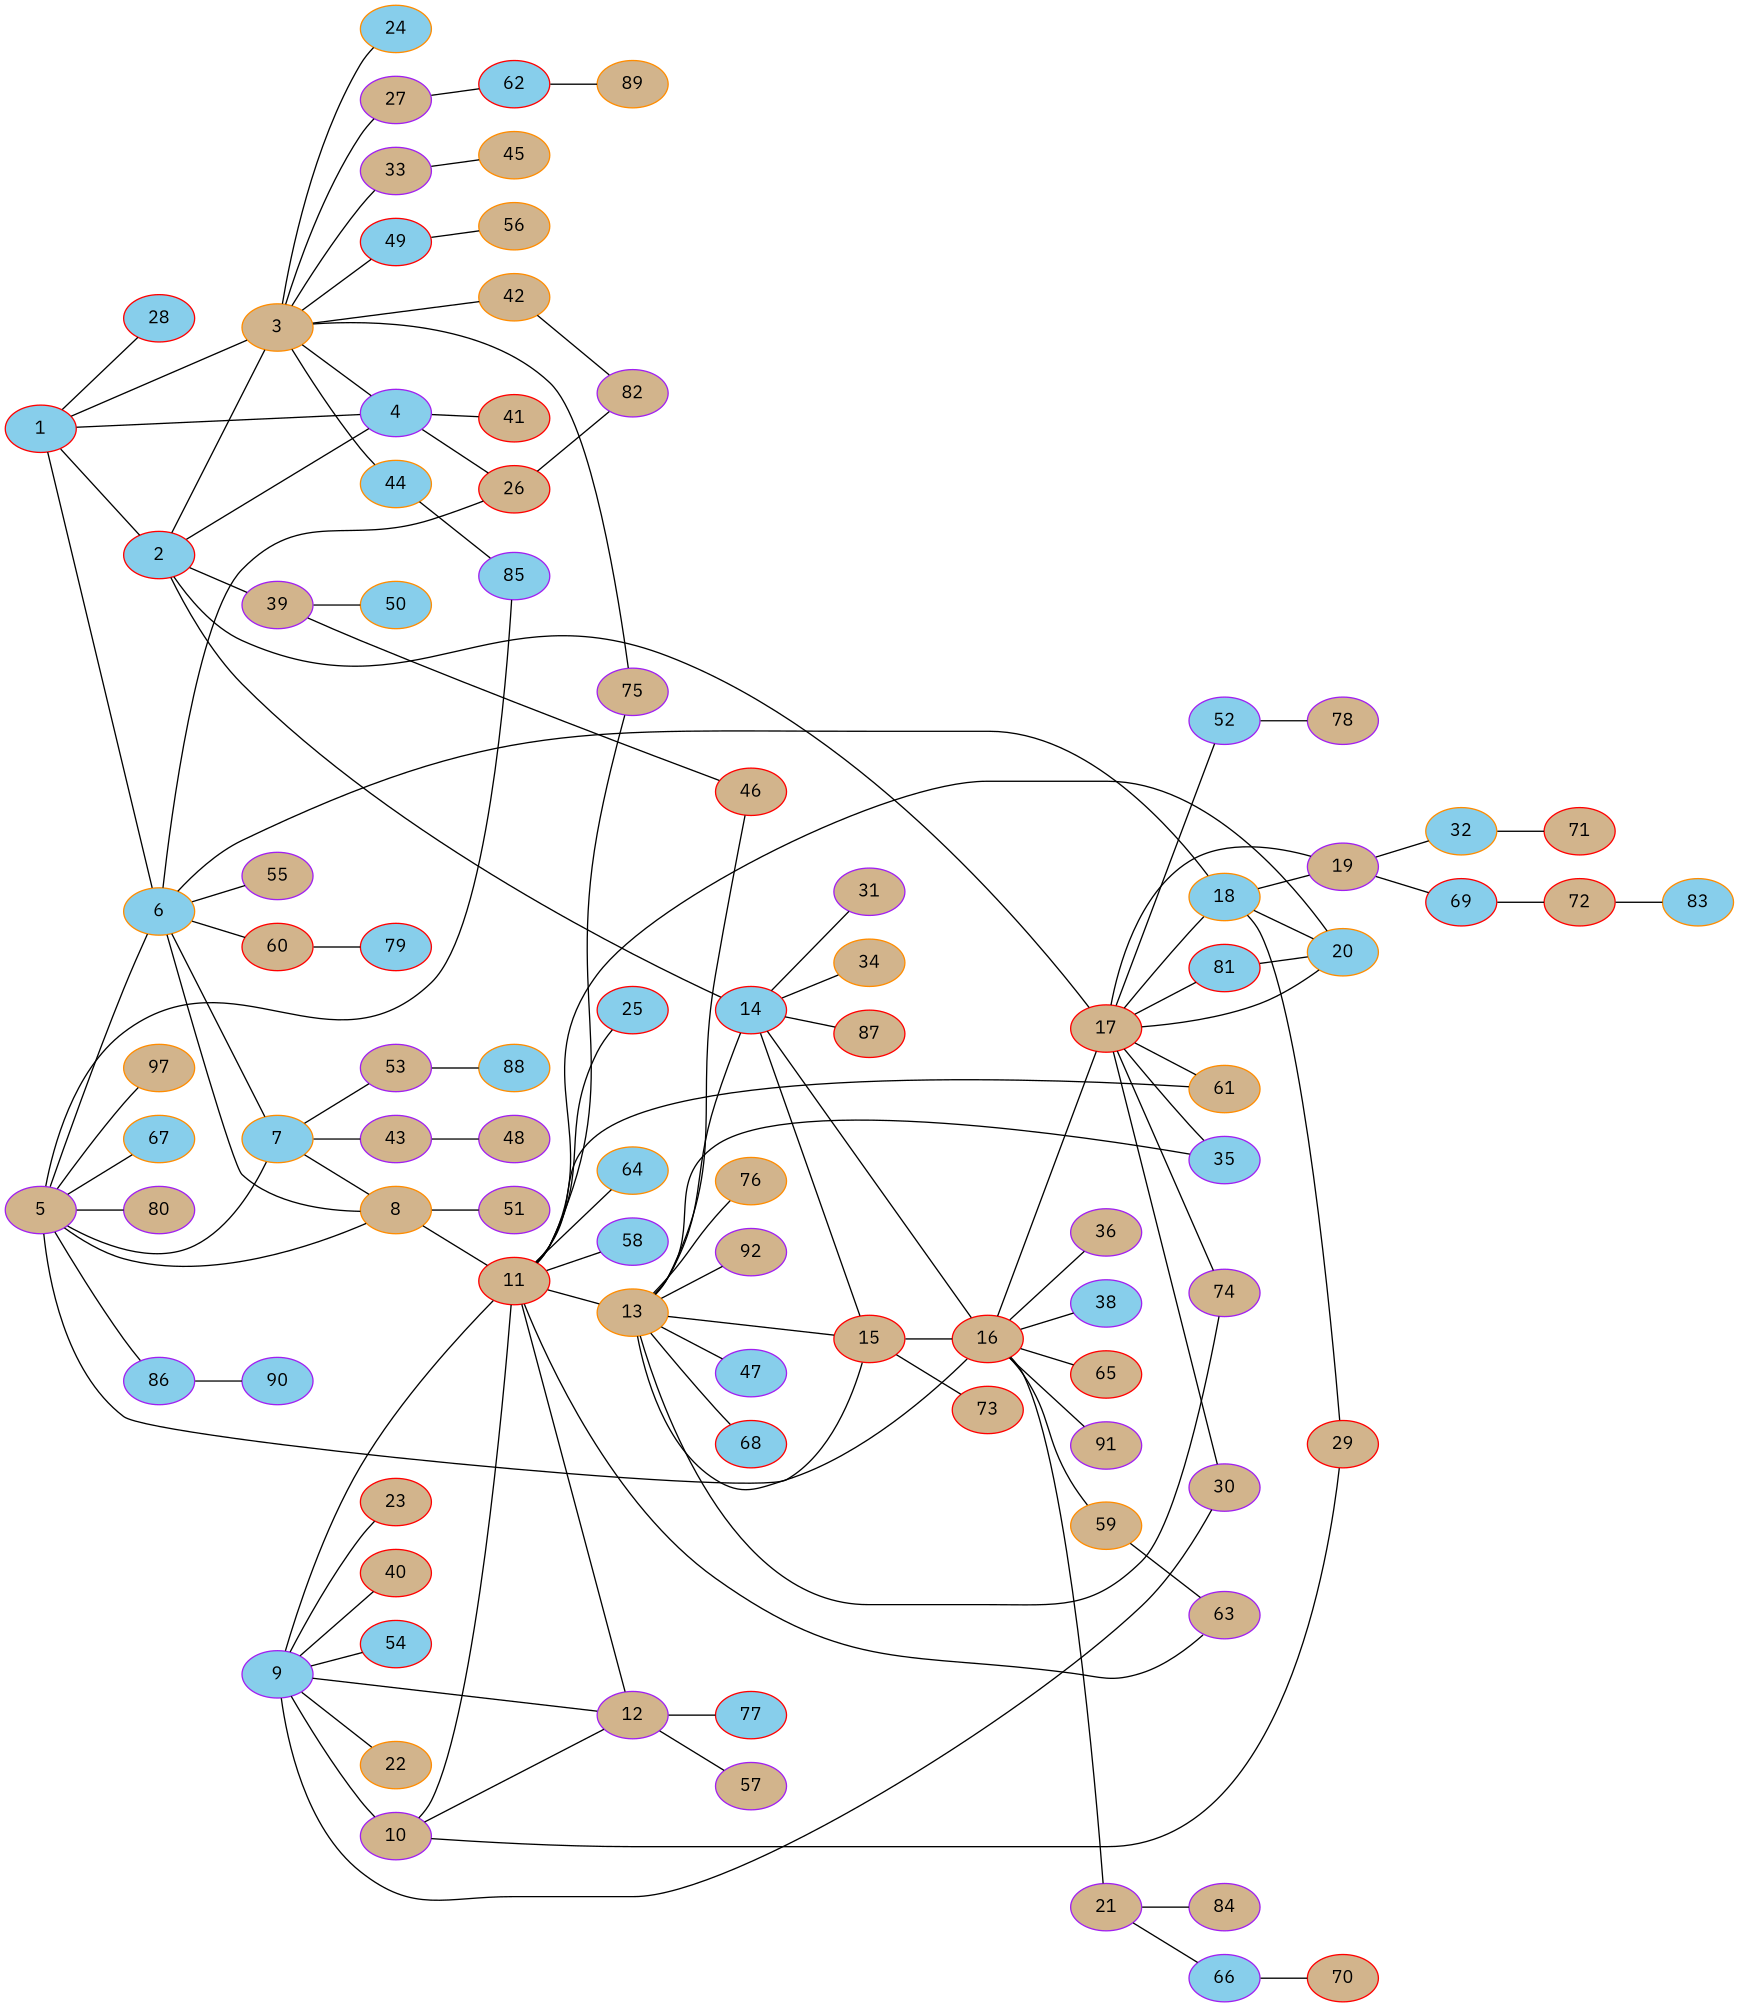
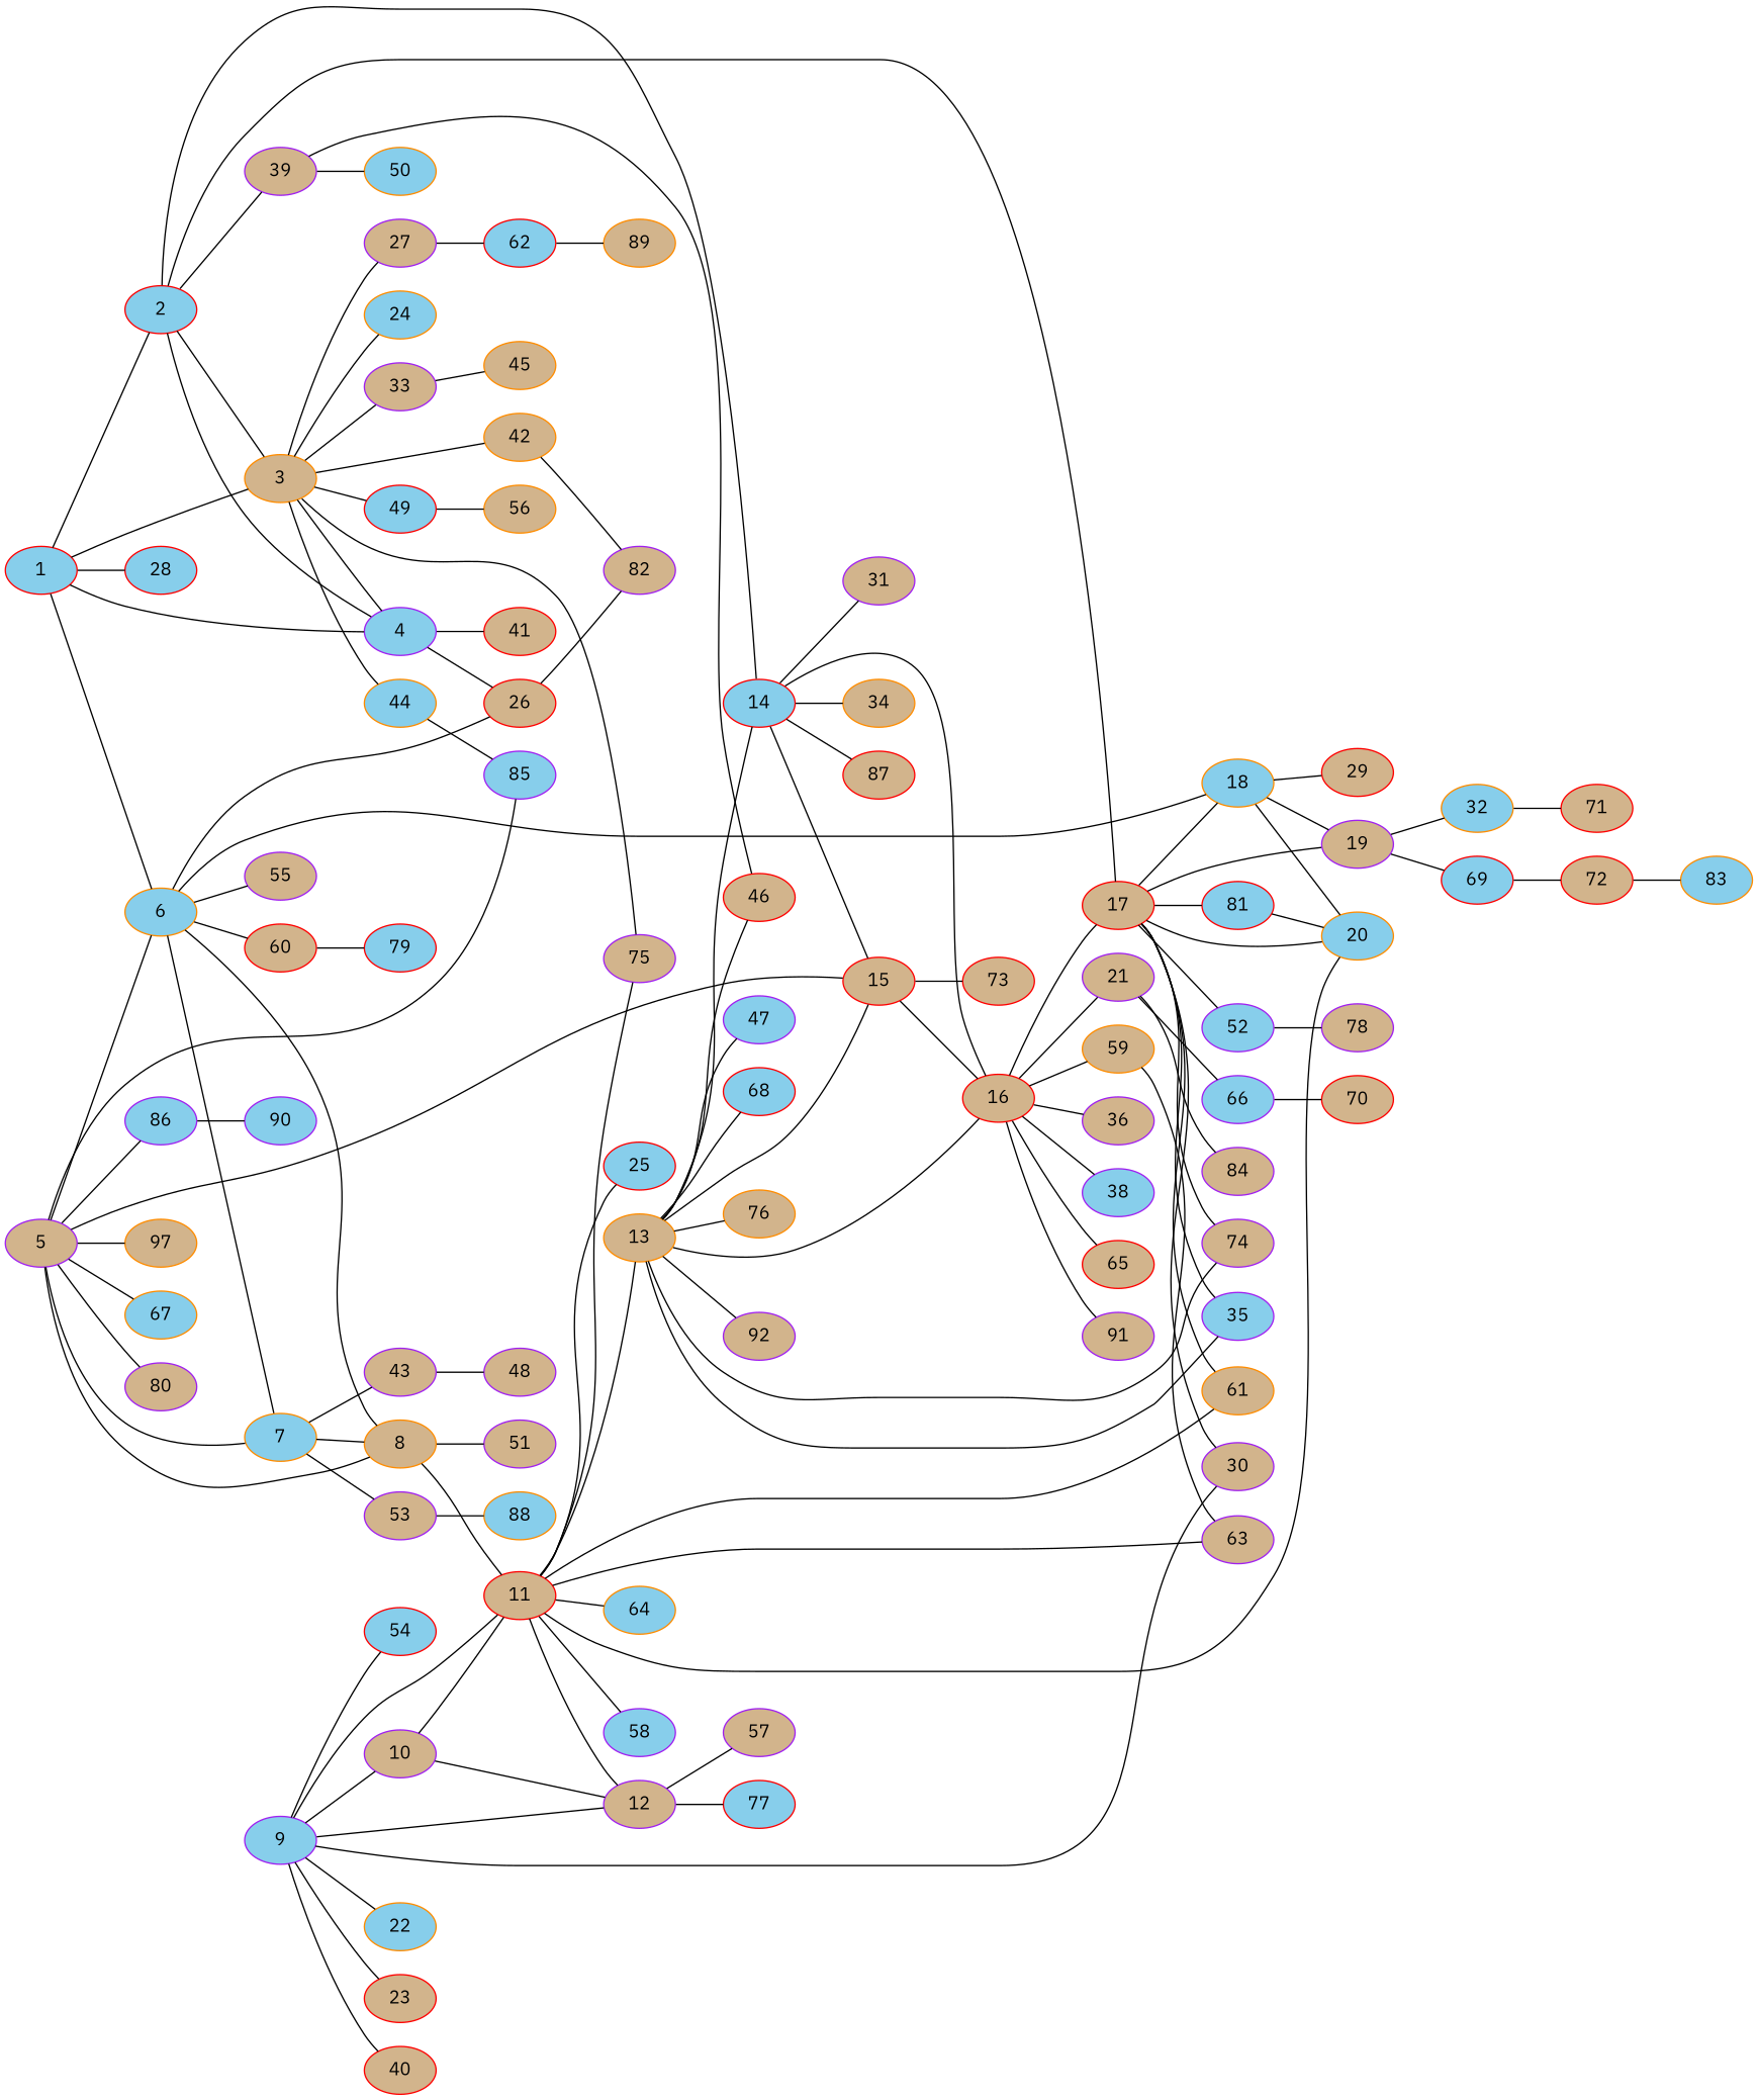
  graph {
    fontname="IBM Plex Sans"
    rankdir=LR
    node [color=purple fillcolor=tan fontname="IBM Plex Sans" style=filled]
    edge [fontname="IBM Plex Sans"]
    1 [color=red fillcolor=skyblue]
    2 [color=red fillcolor=skyblue]
    3 [color=darkorange]
    4 [fillcolor=skyblue]
    6 [color=darkorange fillcolor=skyblue]
    28 [color=red fillcolor=skyblue]
    14 [color=red fillcolor=skyblue]
    17 [color=red]
    39
    24 [color=darkorange fillcolor=skyblue]
    27
    33
    42 [color=darkorange]
    44 [color=darkorange fillcolor=skyblue]
    49 [color=red fillcolor=skyblue]
    75
    26 [color=red]
    41 [color=red]
    7 [color=darkorange fillcolor=skyblue]
    8 [color=darkorange]
    18 [color=darkorange fillcolor=skyblue]
    55
    60 [color=red]
    15 [color=red]
    16 [color=red]
    31
    34 [color=darkorange]
    87 [color=red]
    30
    20 [color=darkorange fillcolor=skyblue]
    61 [color=darkorange]
    35 [fillcolor=skyblue]
    74
    19
    52 [fillcolor=skyblue]
    81 [color=red fillcolor=skyblue]
    46 [color=red]
    50 [color=darkorange fillcolor=skyblue]
    62 [color=red fillcolor=skyblue]
    45 [color=darkorange]
    82
    85 [fillcolor=skyblue]
    56 [color=darkorange]
    12
    57
    77 [color=red fillcolor=skyblue]
    5
    n48 [color=darkorange label=97]
    67 [color=darkorange fillcolor=skyblue]
    80
    86 [fillcolor=skyblue]
    43
    53
    11 [color=red]
    51
    73 [color=red]
    90 [fillcolor=skyblue]
    29 [color=red]
    58 [fillcolor=skyblue]
    79 [color=red fillcolor=skyblue]
    48
    88 [color=darkorange fillcolor=skyblue]
    13 [color=darkorange]
    25 [color=red fillcolor=skyblue]
    63
    64 [color=darkorange fillcolor=skyblue]
    9 [fillcolor=skyblue]
    10
-   22 [color=darkorange]
+   22 [color=darkorange fillcolor=skyblue]
    23 [color=red]
    40 [color=red]
    54 [color=red fillcolor=skyblue]
    47 [fillcolor=skyblue]
    68 [color=red fillcolor=skyblue]
    76 [color=darkorange]
    92
    21
    36
    38 [fillcolor=skyblue]
    59 [color=darkorange]
    65 [color=red]
    91
    66 [fillcolor=skyblue]
    84
    32 [color=darkorange fillcolor=skyblue]
    69 [color=red fillcolor=skyblue]
    78
    71 [color=red]
    72 [color=red]
    70 [color=red]
    89 [color=darkorange]
    83 [color=darkorange fillcolor=skyblue]
    1 -- 2
    1 -- 3
    1 -- 4
    1 -- 6
    1 -- 28
    2 -- 3
    2 -- 4
    2 -- 14
    2 -- 17
    2 -- 39
    3 -- 4
    3 -- 24
    3 -- 27
    3 -- 33
    3 -- 42
    3 -- 44
    3 -- 49
    3 -- 75
    4 -- 26
    4 -- 41
    6 -- 26
    6 -- 7
    6 -- 8
    6 -- 18
    6 -- 55
    6 -- 60
    14 -- 15
    14 -- 16
    14 -- 31
    14 -- 34
    14 -- 87
    17 -- 18
    17 -- 30
    17 -- 20
    17 -- 61
    17 -- 35
    17 -- 74
    17 -- 19
    17 -- 52
    17 -- 81
    39 -- 46
    39 -- 50
    27 -- 62
    33 -- 45
    42 -- 82
    44 -- 85
    49 -- 56
    26 -- 82
    7 -- 8
    7 -- 43
    7 -- 53
    8 -- 11
    8 -- 51
    18 -- 20
    18 -- 19
    18 -- 29
    60 -- 79
    15 -- 16
    15 -- 73
    16 -- 17
    16 -- 21
    16 -- 36
    16 -- 38
    16 -- 59
    16 -- 65
    16 -- 91
    19 -- 32
    19 -- 69
    52 -- 78
    81 -- 20
    62 -- 89
    12 -- 57
    12 -- 77
    5 -- 6
    5 -- 7
    5 -- 8
    5 -- 15
    5 -- 85
    5 -- n48
    5 -- 67
    5 -- 80
    5 -- 86
    86 -- 90
    43 -- 48
    53 -- 88
    11 -- 75
    11 -- 20
    11 -- 61
    11 -- 12
    11 -- 58
    11 -- 13
    11 -- 25
    11 -- 63
    11 -- 64
    13 -- 14
    13 -- 15
    13 -- 16
    13 -- 35
    13 -- 74
    13 -- 46
    13 -- 47
    13 -- 68
    13 -- 76
    13 -- 92
    9 -- 30
    9 -- 12
    9 -- 11
    9 -- 10
    9 -- 22
    9 -- 23
    9 -- 40
    9 -- 54
    10 -- 12
    10 -- 11
-   10 -- 29
    21 -- 66
    21 -- 84
    59 -- 63
    66 -- 70
    32 -- 71
    69 -- 72
    72 -- 83
  }
